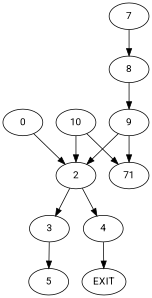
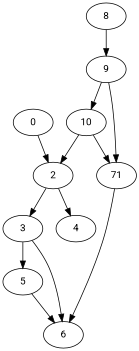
  digraph {
    fontname=Roboto
    node [fontname=Roboto]
    edge [fontname=Roboto]
    n1 [label=0]
    2
-   n3 [label=EXIT]
    3
    4
    5
-   7
+   6
    8
    9
    10
    n12 [label=71]
    n1 -> 2
    2 -> 3
    2 -> 4
    3 -> 5
-   4 -> n3
-   7 -> 8
+   3 -> 6
+   5 -> 6
    8 -> 9
-   9 -> 2
+   9 -> 10
    9 -> n12
    10 -> 2
    10 -> n12
+   n12 -> 6
  }
